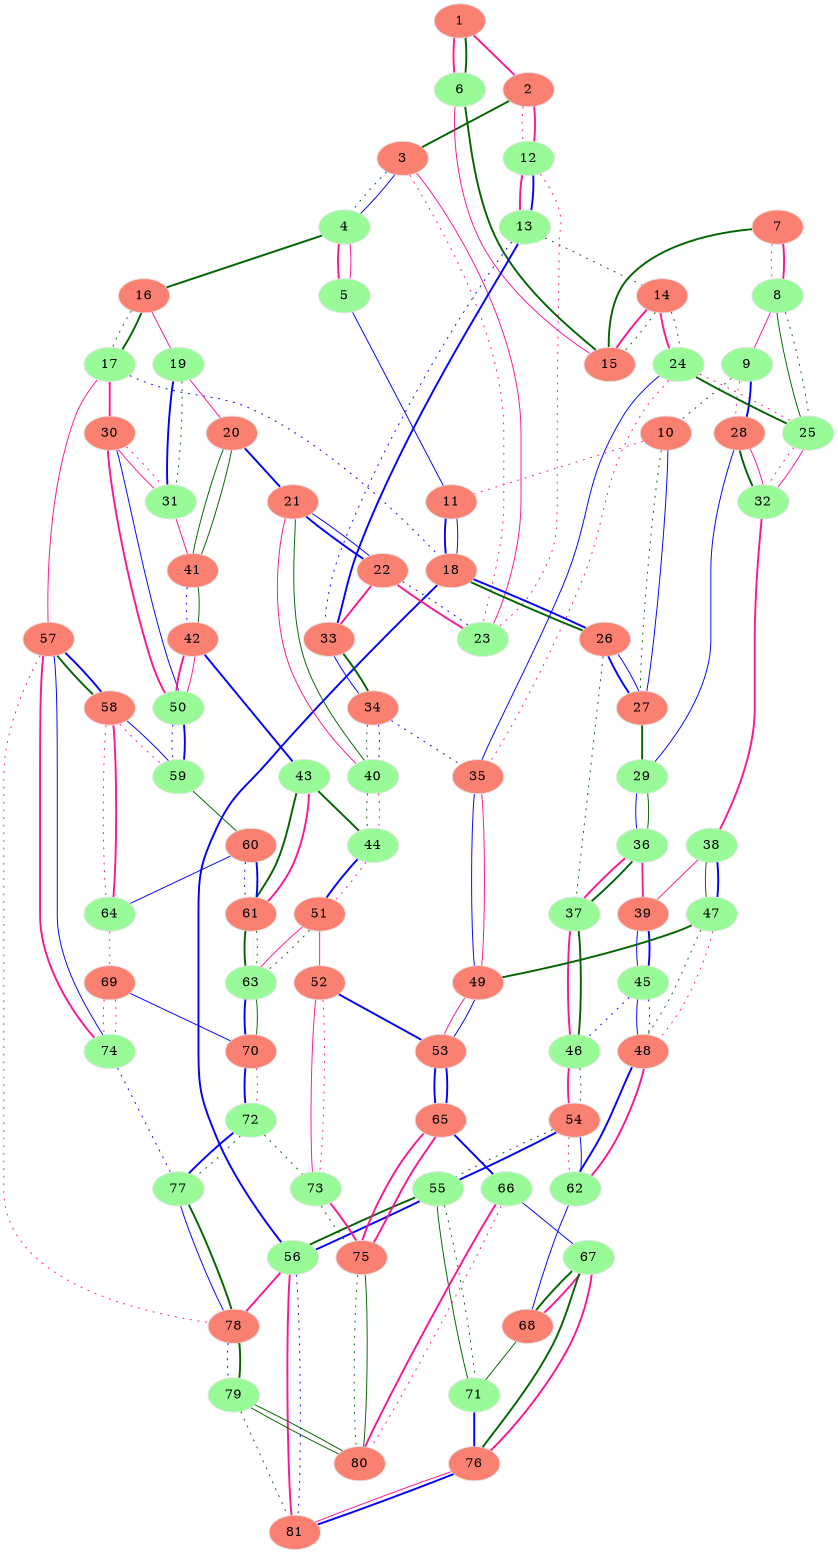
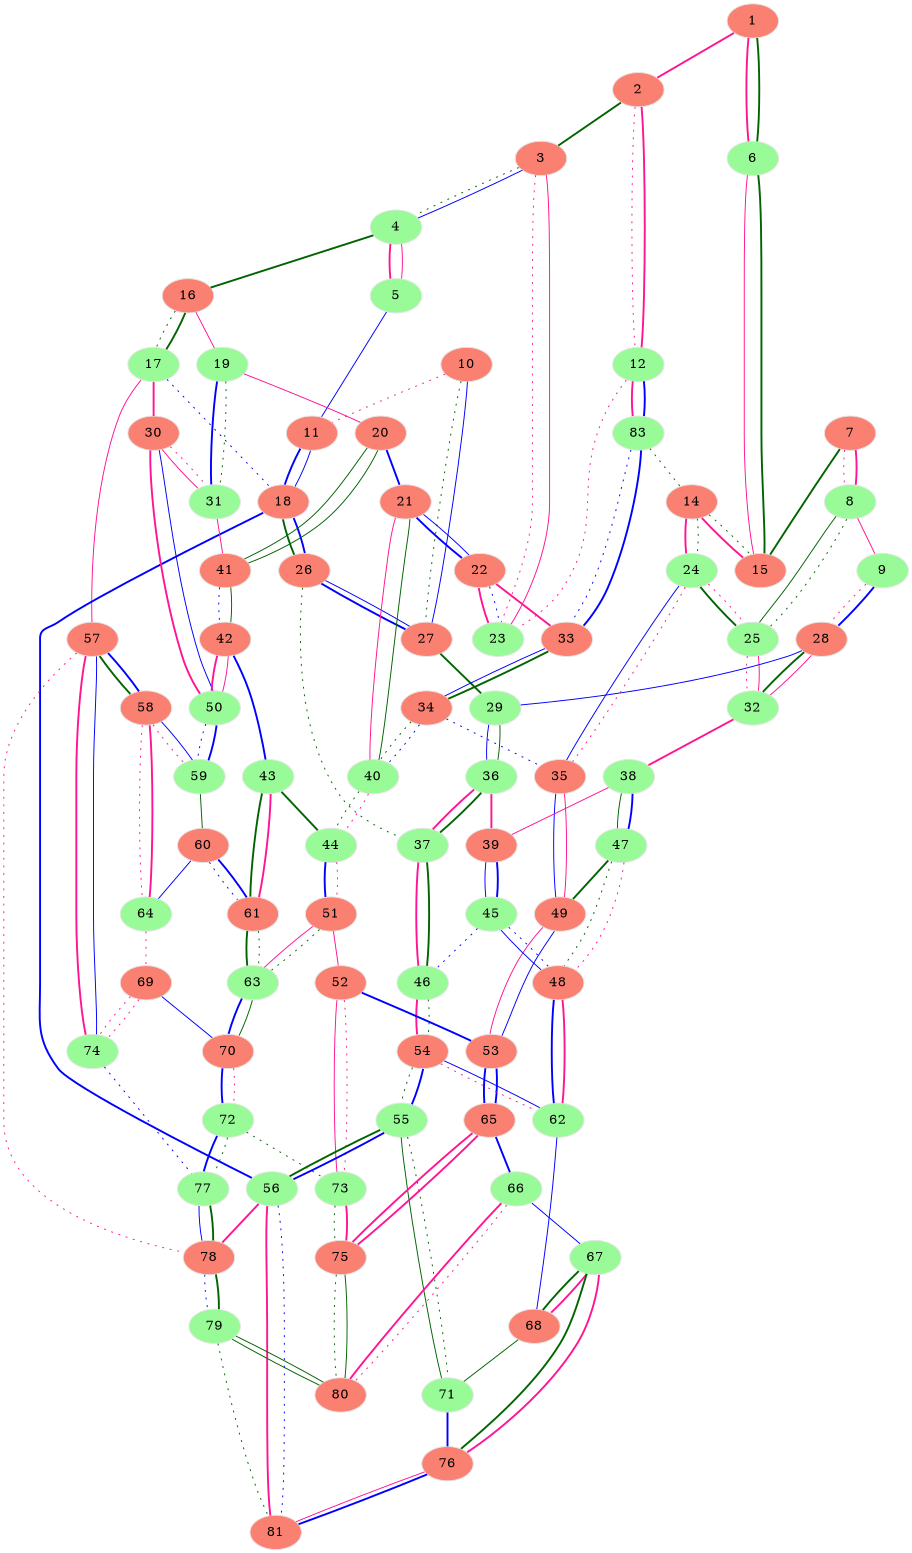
  graph {
    node [color=gray90 fillcolor=salmon style=filled]
    edge [color=deeppink style=bold]
    1
    2
    6 [fillcolor=palegreen]
    3
    12 [fillcolor=palegreen]
    15
    4 [fillcolor=palegreen]
    23 [fillcolor=palegreen]
-   13 [fillcolor=palegreen]
+   13 [fillcolor=palegreen label=83]
    5 [fillcolor=palegreen]
    16
    11
    17 [fillcolor=palegreen]
    19 [fillcolor=palegreen]
    18
    7
    8 [fillcolor=palegreen]
    9 [fillcolor=palegreen]
    25 [fillcolor=palegreen]
    10
    28
    32 [fillcolor=palegreen]
    27
    29 [fillcolor=palegreen]
    26
    56 [fillcolor=palegreen]
    14
    33
    24 [fillcolor=palegreen]
    34
    35
    30
    57
    20
    31 [fillcolor=palegreen]
    50 [fillcolor=palegreen]
    78
    58
    74 [fillcolor=palegreen]
    37 [fillcolor=palegreen]
    81
    21
    41
    22
    40 [fillcolor=palegreen]
    42
    44 [fillcolor=palegreen]
    49
    38 [fillcolor=palegreen]
    46 [fillcolor=palegreen]
    36 [fillcolor=palegreen]
    39
    59 [fillcolor=palegreen]
    47 [fillcolor=palegreen]
    53
    45 [fillcolor=palegreen]
    54
    48
    51
    43 [fillcolor=palegreen]
    61
    63 [fillcolor=palegreen]
    52
    62 [fillcolor=palegreen]
    55 [fillcolor=palegreen]
    68
    65
    60
    73 [fillcolor=palegreen]
    70
    75
    66 [fillcolor=palegreen]
    71 [fillcolor=palegreen]
    76
    79 [fillcolor=palegreen]
    64 [fillcolor=palegreen]
    77 [fillcolor=palegreen]
    69
    72 [fillcolor=palegreen]
    67 [fillcolor=palegreen]
    80
    1 -- 2
    1 -- 6
    1 -- 6 [color=darkgreen]
    2 -- 3 [color=darkgreen]
    2 -- 12 [style=dotted]
    2 -- 12
    6 -- 15 [style=solid]
    6 -- 15 [color=darkgreen]
    3 -- 4 [color=darkgreen style=dotted]
    3 -- 4 [color=blue style=solid]
    3 -- 23 [style=dotted]
    3 -- 23 [style=solid]
    12 -- 23 [style=dotted]
    12 -- 13
    12 -- 13 [color=blue]
    4 -- 5
    4 -- 5 [style=solid]
    4 -- 16 [color=darkgreen]
    13 -- 14 [color=darkgreen style=dotted]
    13 -- 33 [color=blue style=dotted]
    13 -- 33 [color=blue]
    5 -- 11 [color=blue style=solid]
    16 -- 17 [color=darkgreen style=dotted]
    16 -- 17 [color=darkgreen]
    16 -- 19 [style=solid]
    11 -- 18 [color=blue]
    11 -- 18 [color=blue style=solid]
    17 -- 18 [color=blue style=dotted]
    17 -- 30
    17 -- 57 [style=solid]
    19 -- 20 [style=solid]
    19 -- 31 [color=blue]
    19 -- 31 [color=darkgreen style=dotted]
    18 -- 26 [color=darkgreen]
    18 -- 26 [color=blue]
    18 -- 56 [color=blue]
    7 -- 15 [color=darkgreen]
    7 -- 8 [style=dotted]
    7 -- 8
    8 -- 9 [style=solid]
    8 -- 25 [color=darkgreen style=solid]
    8 -- 25 [color=darkgreen style=dotted]
-   9 -- 10 [color=darkgreen style=dotted]
    9 -- 28 [style=dotted]
    9 -- 28 [color=blue]
    25 -- 32 [style=dotted]
    25 -- 32 [style=solid]
    10 -- 11 [style=dotted]
    10 -- 27 [color=darkgreen style=dotted]
    10 -- 27 [color=blue style=solid]
    28 -- 32 [color=darkgreen]
    28 -- 32 [style=solid]
    28 -- 29 [color=blue style=solid]
    32 -- 38
    27 -- 29 [color=darkgreen]
    29 -- 36 [color=blue style=solid]
    29 -- 36 [color=darkgreen style=solid]
    26 -- 27 [color=blue]
    26 -- 27 [color=blue style=solid]
    26 -- 37 [color=darkgreen style=dotted]
    56 -- 78
    56 -- 81
    56 -- 81 [color=blue style=dotted]
    14 -- 15
    14 -- 15 [color=darkgreen style=dotted]
    14 -- 24
    14 -- 24 [color=darkgreen style=dotted]
    33 -- 34 [color=blue style=solid]
    33 -- 34 [color=darkgreen]
    24 -- 25 [color=darkgreen]
    24 -- 25 [style=dotted]
    24 -- 35 [color=blue style=solid]
    24 -- 35 [style=dotted]
    34 -- 35 [color=blue style=dotted]
    34 -- 40 [color=darkgreen style=dotted]
    34 -- 40 [color=blue style=dotted]
    35 -- 49 [color=blue style=solid]
    35 -- 49 [style=solid]
    30 -- 31 [style=solid]
    30 -- 31 [style=dotted]
    30 -- 50
    30 -- 50 [color=blue style=solid]
    57 -- 78 [style=dotted]
    57 -- 58 [color=darkgreen]
    57 -- 58 [color=blue]
    57 -- 74
    57 -- 74 [color=blue style=solid]
    20 -- 21 [color=blue]
    20 -- 41 [color=darkgreen style=solid]
    20 -- 41 [color=darkgreen style=solid]
    31 -- 41 [style=solid]
    50 -- 59 [color=blue style=dotted]
    50 -- 59 [color=blue]
    78 -- 79 [color=blue style=dotted]
    78 -- 79 [color=darkgreen]
    58 -- 59 [style=dotted]
    58 -- 59 [color=blue style=solid]
    58 -- 64 [style=dotted]
    58 -- 64
    74 -- 77 [color=blue style=dotted]
    37 -- 46
    37 -- 46 [color=darkgreen]
    21 -- 22 [color=blue]
    21 -- 22 [color=blue style=solid]
    21 -- 40 [style=solid]
    21 -- 40 [color=darkgreen style=solid]
    41 -- 42 [color=blue style=dotted]
    41 -- 42 [color=darkgreen style=solid]
    22 -- 23
    22 -- 23 [color=blue style=dotted]
    22 -- 33
    40 -- 44 [color=darkgreen style=dotted]
    40 -- 44 [style=dotted]
    42 -- 50
    42 -- 50 [style=solid]
    42 -- 43 [color=blue]
    44 -- 51 [color=blue]
    44 -- 51 [style=dotted]
    49 -- 53 [style=solid]
    49 -- 53 [color=blue style=solid]
    38 -- 39 [style=solid]
    38 -- 47 [color=darkgreen style=solid]
    38 -- 47 [color=blue]
    46 -- 54
    46 -- 54 [color=darkgreen style=dotted]
    36 -- 37
    36 -- 37 [color=darkgreen]
    36 -- 39
    39 -- 45 [color=blue style=solid]
    39 -- 45 [color=blue]
    59 -- 60 [color=darkgreen style=solid]
    47 -- 49 [color=darkgreen]
    47 -- 48 [color=darkgreen style=dotted]
    47 -- 48 [style=dotted]
    53 -- 65 [color=blue]
    53 -- 65 [color=blue]
    45 -- 46 [color=blue style=dotted]
    45 -- 48 [color=blue style=solid]
    45 -- 48 [color=blue style=dotted]
    54 -- 62 [style=dotted]
    54 -- 62 [color=blue style=solid]
    54 -- 55 [color=darkgreen style=dotted]
    54 -- 55 [color=blue]
    48 -- 62 [color=blue]
    48 -- 62
    51 -- 63 [style=solid]
    51 -- 63 [color=darkgreen style=dotted]
    51 -- 52 [style=solid]
    43 -- 44 [color=darkgreen]
    43 -- 61 [color=darkgreen]
    43 -- 61
    61 -- 63 [color=darkgreen]
    61 -- 63 [color=darkgreen style=dotted]
    63 -- 70 [color=blue]
    63 -- 70 [color=darkgreen style=solid]
    52 -- 53 [color=blue]
    52 -- 73 [style=solid]
    52 -- 73 [style=dotted]
    62 -- 68 [color=blue style=solid]
    55 -- 56 [color=darkgreen]
    55 -- 56 [color=blue]
    55 -- 71 [color=darkgreen style=solid]
    55 -- 71 [color=darkgreen style=dotted]
    68 -- 71 [color=darkgreen style=solid]
    65 -- 75
    65 -- 75
    65 -- 66 [color=blue]
    60 -- 61 [color=blue style=dotted]
    60 -- 61 [color=blue]
    60 -- 64 [color=blue style=solid]
    73 -- 75 [color=darkgreen style=dotted]
    73 -- 75
    70 -- 72 [color=blue]
    70 -- 72 [style=dotted]
    75 -- 80 [color=darkgreen style=dotted]
    75 -- 80 [color=darkgreen style=solid]
    66 -- 67 [color=blue style=solid]
    66 -- 80
    66 -- 80 [style=dotted]
    71 -- 76 [color=blue]
    76 -- 81 [style=solid]
    76 -- 81 [color=blue]
    79 -- 81 [color=darkgreen style=dotted]
    79 -- 80 [color=darkgreen style=solid]
    79 -- 80 [color=darkgreen style=solid]
    64 -- 69 [style=dotted]
    77 -- 78 [color=blue style=solid]
    77 -- 78 [color=darkgreen]
    69 -- 74 [style=dotted]
    69 -- 74 [style=dotted]
    69 -- 70 [color=blue style=solid]
    72 -- 73 [color=darkgreen style=dotted]
    72 -- 77 [color=blue]
    72 -- 77 [color=darkgreen style=dotted]
    67 -- 68 [color=darkgreen]
    67 -- 68
    67 -- 76 [color=darkgreen]
    67 -- 76
  }
